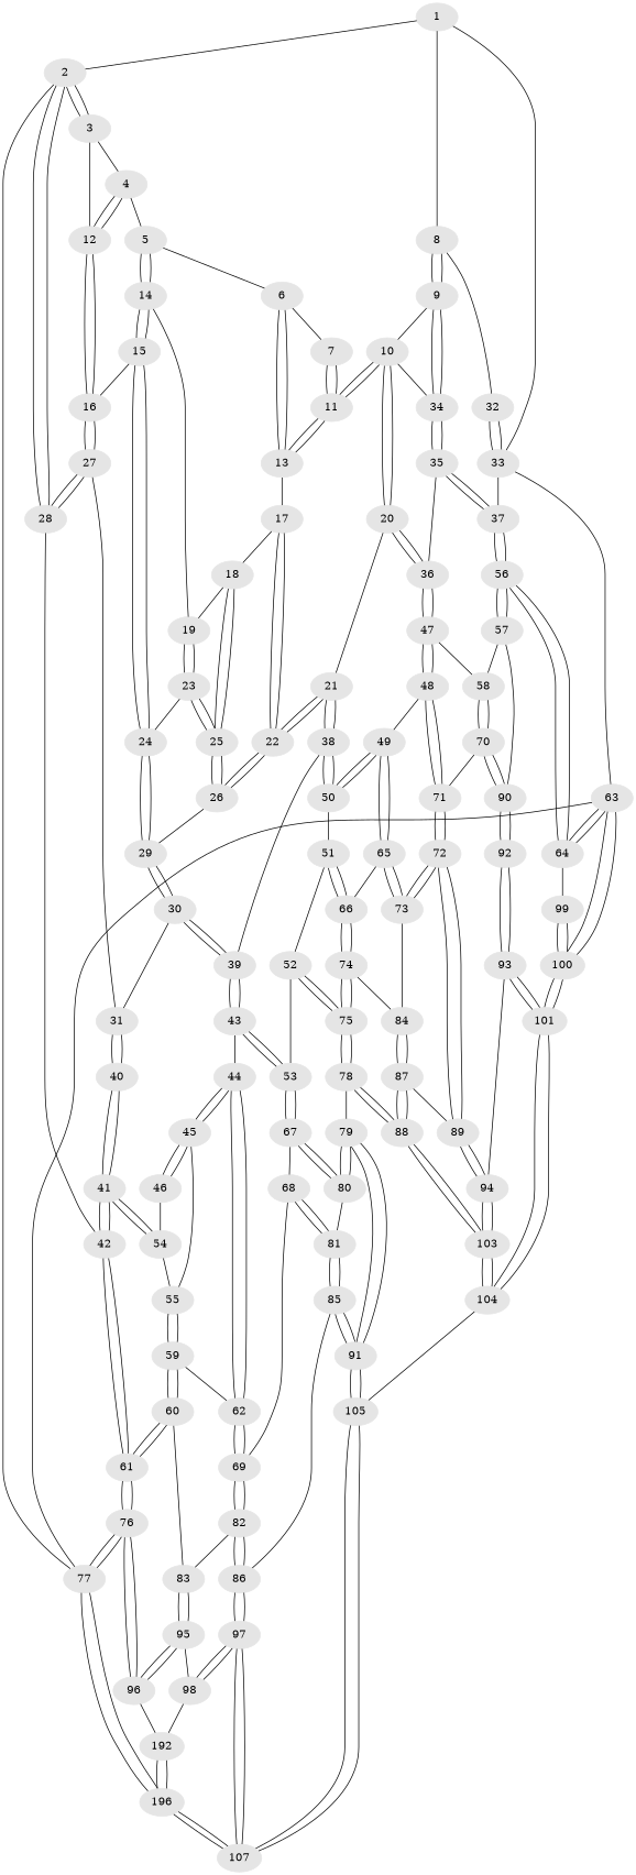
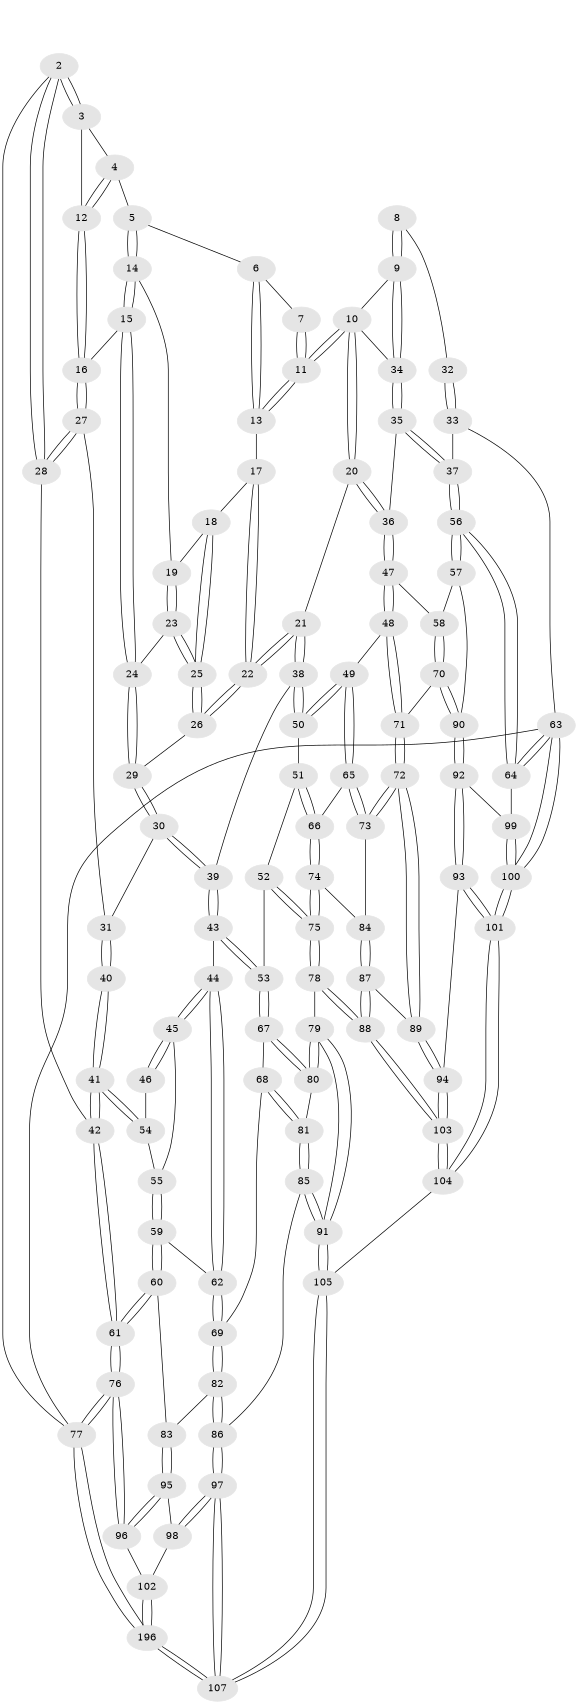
  graph {
    node [color=gray90 style=filled]
-   1
    2
    8
    33
    3
    28
    77
    9
    32
    37
    63
    4
    12
    42
    n15 [label=196]
    5
    16
    6
    14
    7
    13
    15
    19
    11
    17
    10
    34
    20
    35
    21
    36
    27
    18
    22
    24
    23
    29
    31
    25
    26
    38
    47
    39
    50
    30
    40
    61
    43
    41
    56
    64
    100
    48
    58
    57
    51
    44
    53
    54
    46
    55
    76
    45
    62
    67
    69
    59
    49
    71
    70
    65
    72
    66
    73
    52
    75
    74
    78
    68
    80
    60
    90
    99
    92
    83
    95
    96
    82
    101
    84
    81
    85
    86
    89
    94
    87
    79
    88
-   102 [label=192]
+   102
    107
    91
    103
    105
    97
    98
    104
    93
-   1 -- 2
-   1 -- 8
-   1 -- 33
    2 -- 3
    2 -- 3
    2 -- 28
    2 -- 28
    2 -- 77
    8 -- 9
    8 -- 9
    8 -- 32
    33 -- 37
    33 -- 63
    3 -- 4
    3 -- 12
    28 -- 42
    77 -- n15
    77 -- n15
    9 -- 10
    9 -- 34
    9 -- 34
    32 -- 33
    32 -- 33
    37 -- 56
    37 -- 56
    63 -- 77
    63 -- 64
    63 -- 64
    63 -- 100
    63 -- 100
    4 -- 12
    4 -- 12
    4 -- 5
    12 -- 16
    12 -- 16
    42 -- 61
    42 -- 61
    n15 -- 107
    n15 -- 107
    5 -- 6
    5 -- 14
    5 -- 14
    16 -- 27
    16 -- 27
    6 -- 7
    6 -- 13
    6 -- 13
    14 -- 15
    14 -- 15
    14 -- 19
    7 -- 11
    7 -- 11
    13 -- 17
    15 -- 16
    15 -- 24
    15 -- 24
    19 -- 23
    19 -- 23
    11 -- 13
    11 -- 13
    17 -- 18
    17 -- 22
    17 -- 22
    10 -- 11
    10 -- 11
    10 -- 34
    10 -- 20
    10 -- 20
    34 -- 35
    34 -- 35
    20 -- 21
    20 -- 36
    20 -- 36
    35 -- 37
    35 -- 37
    35 -- 36
    21 -- 22
    21 -- 22
    21 -- 38
    21 -- 38
    36 -- 47
    36 -- 47
    27 -- 28
    27 -- 28
    27 -- 31
    18 -- 19
    18 -- 25
    18 -- 25
    22 -- 26
    22 -- 26
    24 -- 29
    24 -- 29
    23 -- 24
    23 -- 25
    23 -- 25
    29 -- 30
    29 -- 30
    31 -- 40
    31 -- 40
    25 -- 26
    25 -- 26
    26 -- 29
    38 -- 39
    38 -- 50
    38 -- 50
    47 -- 48
    47 -- 48
    47 -- 58
    39 -- 43
    39 -- 43
    50 -- 51
    30 -- 31
    30 -- 39
    30 -- 39
    40 -- 41
    40 -- 41
    61 -- 76
    61 -- 76
    43 -- 44
    43 -- 53
    43 -- 53
    41 -- 42
    41 -- 42
    41 -- 54
    41 -- 54
    56 -- 64
    56 -- 64
    56 -- 57
    56 -- 57
    64 -- 99
    100 -- 101
    100 -- 101
    48 -- 49
    48 -- 71
    48 -- 71
    58 -- 70
    58 -- 70
    57 -- 58
    57 -- 90
    51 -- 66
    51 -- 66
    51 -- 52
    44 -- 45
    44 -- 45
    44 -- 62
    44 -- 62
    53 -- 67
    53 -- 67
    54 -- 55
    46 -- 54
    55 -- 59
    55 -- 59
    76 -- 77
    76 -- 77
    76 -- 96
    76 -- 96
    45 -- 46
    45 -- 46
    45 -- 55
    62 -- 69
    62 -- 69
    67 -- 68
    67 -- 80
    67 -- 80
    69 -- 82
    69 -- 82
    59 -- 62
    59 -- 60
    59 -- 60
    49 -- 50
    49 -- 50
    49 -- 65
    49 -- 65
    71 -- 72
    71 -- 72
    70 -- 71
    70 -- 90
    70 -- 90
    65 -- 66
    65 -- 73
    65 -- 73
    72 -- 73
    72 -- 73
    72 -- 89
    72 -- 89
    66 -- 74
    66 -- 74
    73 -- 84
    52 -- 53
    52 -- 75
    52 -- 75
    75 -- 78
    75 -- 78
    74 -- 75
    74 -- 75
    74 -- 84
    78 -- 79
    78 -- 88
    78 -- 88
    68 -- 69
    68 -- 81
    68 -- 81
    80 -- 81
    60 -- 61
    60 -- 61
    60 -- 83
    90 -- 92
    90 -- 92
    99 -- 100
    99 -- 100
+   92 -- 99
    92 -- 93
    92 -- 93
    83 -- 95
    83 -- 95
    95 -- 96
    95 -- 96
    95 -- 98
    96 -- 102
    82 -- 83
    82 -- 86
    82 -- 86
    101 -- 104
    101 -- 104
    84 -- 87
    84 -- 87
    81 -- 85
    81 -- 85
    85 -- 86
    85 -- 91
    85 -- 91
    86 -- 97
    86 -- 97
    89 -- 94
    89 -- 94
    94 -- 103
    94 -- 103
    87 -- 89
    87 -- 88
    87 -- 88
    79 -- 80
    79 -- 80
    79 -- 91
    79 -- 91
    88 -- 103
    88 -- 103
    102 -- n15
    102 -- n15
    91 -- 105
    91 -- 105
    103 -- 104
    103 -- 104
    105 -- 107
    105 -- 107
    97 -- 107
    97 -- 107
    97 -- 98
    97 -- 98
    98 -- 102
    104 -- 105
    93 -- 101
    93 -- 101
    93 -- 94
  }
